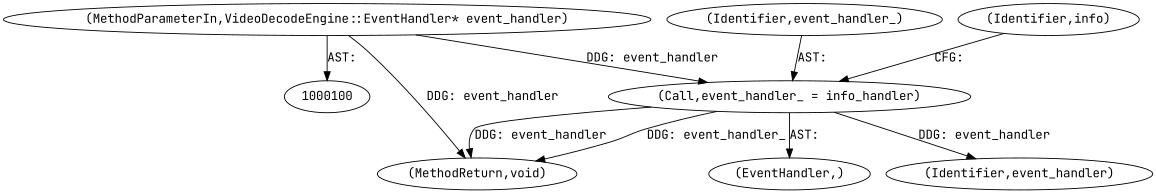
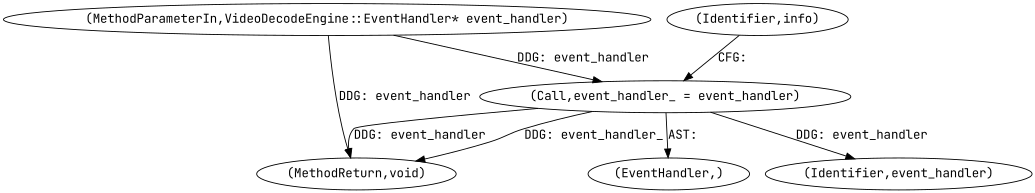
  digraph {
    fontname="JetBrains Mono"
    node [fontname="JetBrains Mono"]
    edge [fontname="JetBrains Mono"]
    n1 [label="(MethodParameterIn,VideoDecodeEngine::EventHandler* event_handler)"]
-   n2 [label="(Call,event_handler_ = info_handler)"]
+   n2 [label="(Call,event_handler_ = event_handler)"]
    n3 [label="(MethodReturn,void)"]
-   1000100
    n5 [label="(EventHandler,)"]
    n6 [label="(Identifier,event_handler)"]
-   n7 [label="(Identifier,event_handler_)"]
    n8 [label="(Identifier,info)"]
    n1 -> n2 [label="DDG: event_handler"]
    n1 -> n3 [label="DDG: event_handler"]
-   n1 -> 1000100 [label="AST: "]
    n2 -> n3 [label="DDG: event_handler_"]
    n2 -> n3 [label="DDG: event_handler"]
    n2 -> n5 [label="AST: "]
    n2 -> n6 [label="DDG: event_handler"]
-   n7 -> n2 [label="AST: "]
    n8 -> n2 [label="CFG: "]
  }
